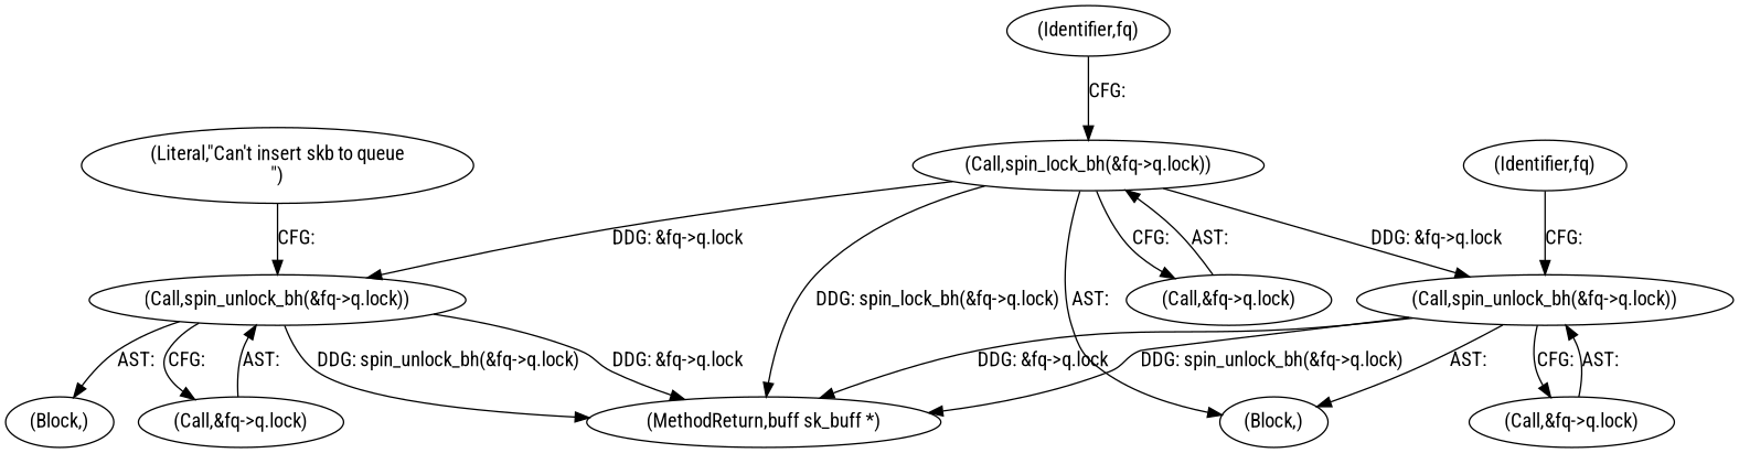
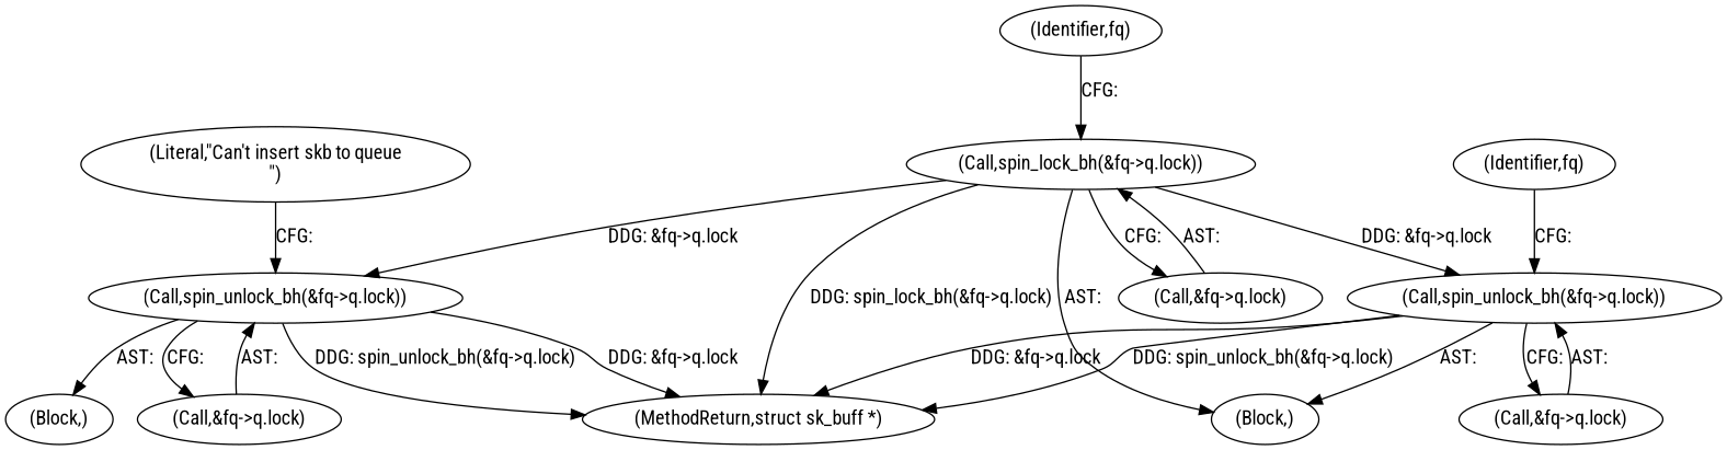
  digraph {
    fontname="Roboto Condensed"
    node [fontname="Roboto Condensed"]
    edge [fontname="Roboto Condensed"]
    n1 [label="(Call,spin_lock_bh(&fq->q.lock))"]
    n2 [label="(Call,spin_unlock_bh(&fq->q.lock))"]
    n3 [label="(Call,spin_unlock_bh(&fq->q.lock))"]
    n4 [label="(Block,)"]
    n5 [label="(Call,&fq->q.lock)"]
-   n6 [label="(MethodReturn,buff sk_buff *)"]
+   n6 [label="(MethodReturn,struct sk_buff *)"]
    n7 [label="(Block,)"]
    n8 [label="(Call,&fq->q.lock)"]
    n9 [label="(Call,&fq->q.lock)"]
    n10 [label="(Identifier,fq)"]
    n11 [label="(Identifier,fq)"]
    n12 [label="(Literal,\"Can't insert skb to queue\n\")"]
    n1 -> n2 [label="DDG: &fq->q.lock"]
    n1 -> n3 [label="DDG: &fq->q.lock"]
    n1 -> n4 [label="AST: "]
    n1 -> n5 [label="CFG: "]
    n1 -> n6 [label="DDG: spin_lock_bh(&fq->q.lock)"]
    n2 -> n6 [label="DDG: spin_unlock_bh(&fq->q.lock)"]
    n2 -> n6 [label="DDG: &fq->q.lock"]
    n2 -> n7 [label="AST: "]
    n2 -> n8 [label="CFG: "]
    n3 -> n4 [label="AST: "]
    n3 -> n6 [label="DDG: &fq->q.lock"]
    n3 -> n6 [label="DDG: spin_unlock_bh(&fq->q.lock)"]
    n3 -> n9 [label="CFG: "]
    n5 -> n1 [label="AST: "]
    n8 -> n2 [label="AST: "]
    n9 -> n3 [label="AST: "]
    n10 -> n1 [label="CFG: "]
    n11 -> n3 [label="CFG: "]
    n12 -> n2 [label="CFG: "]
  }
